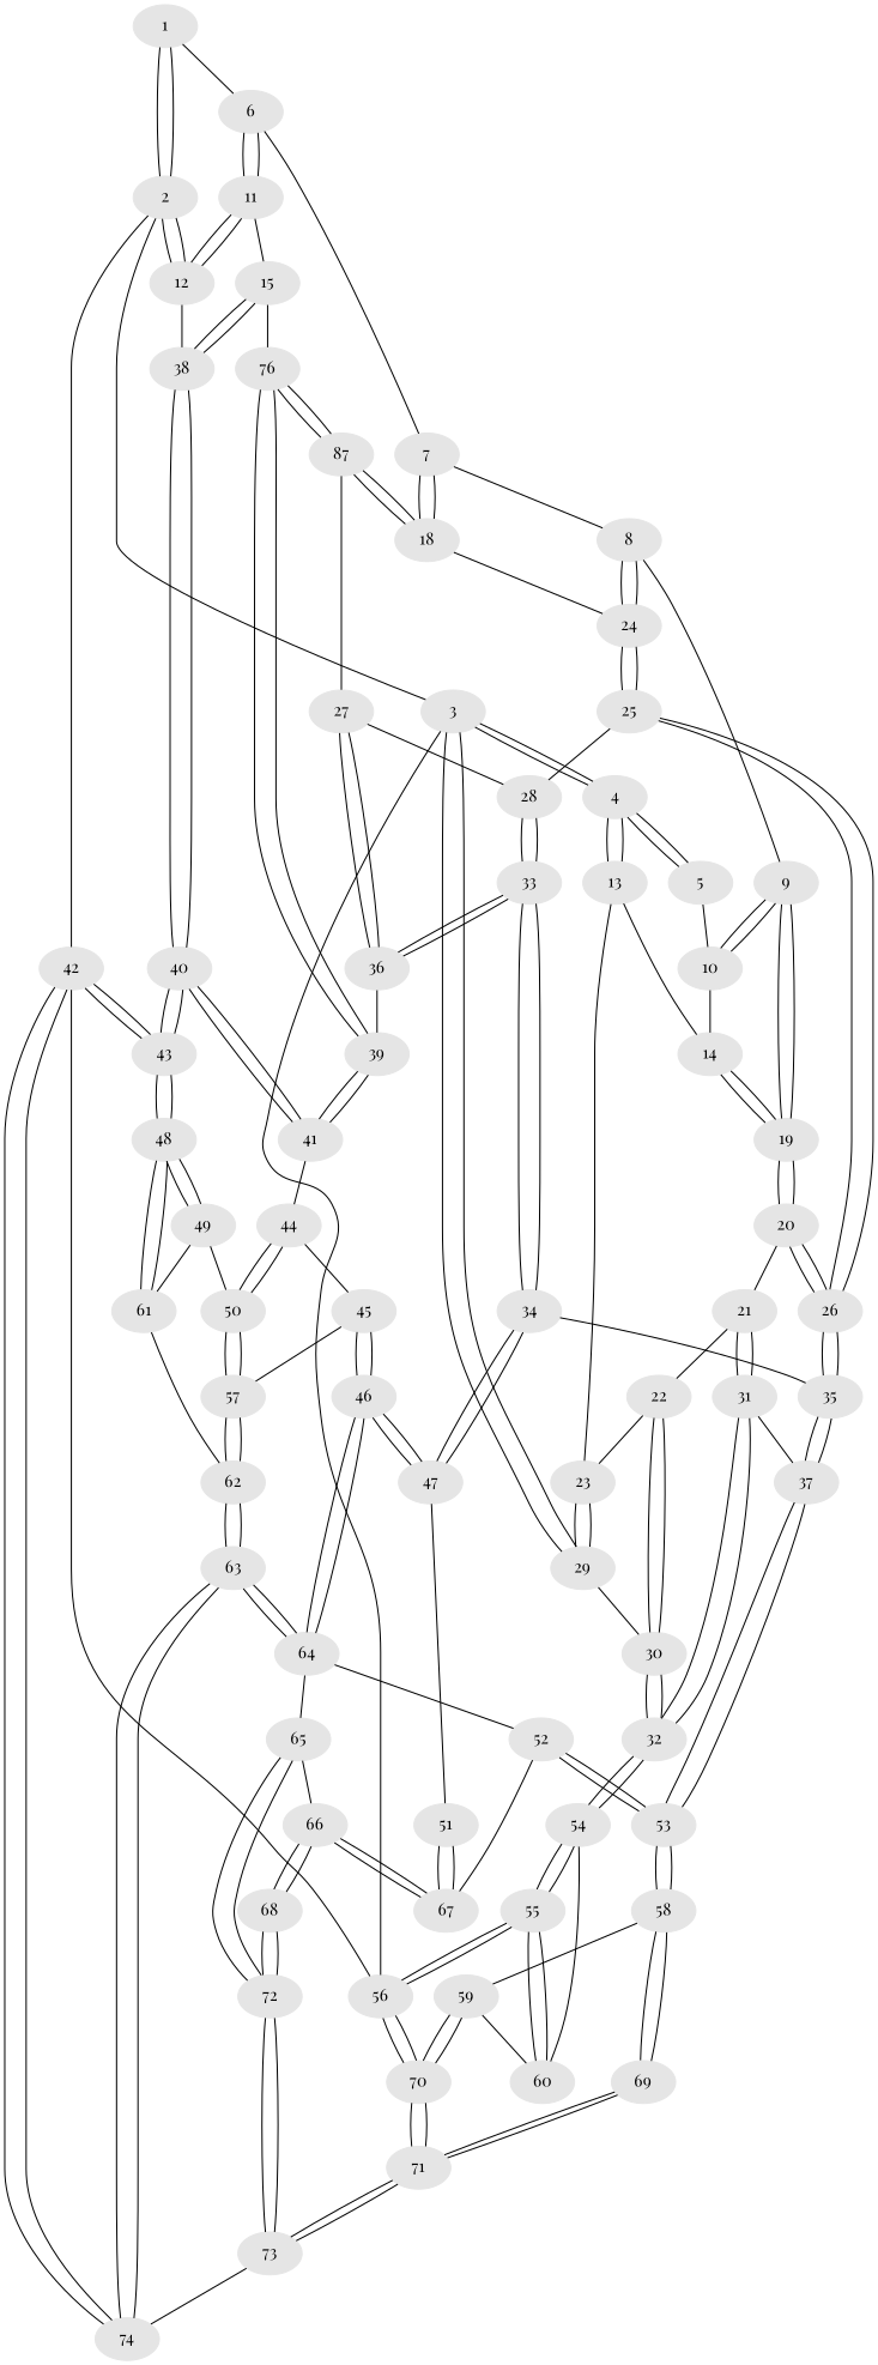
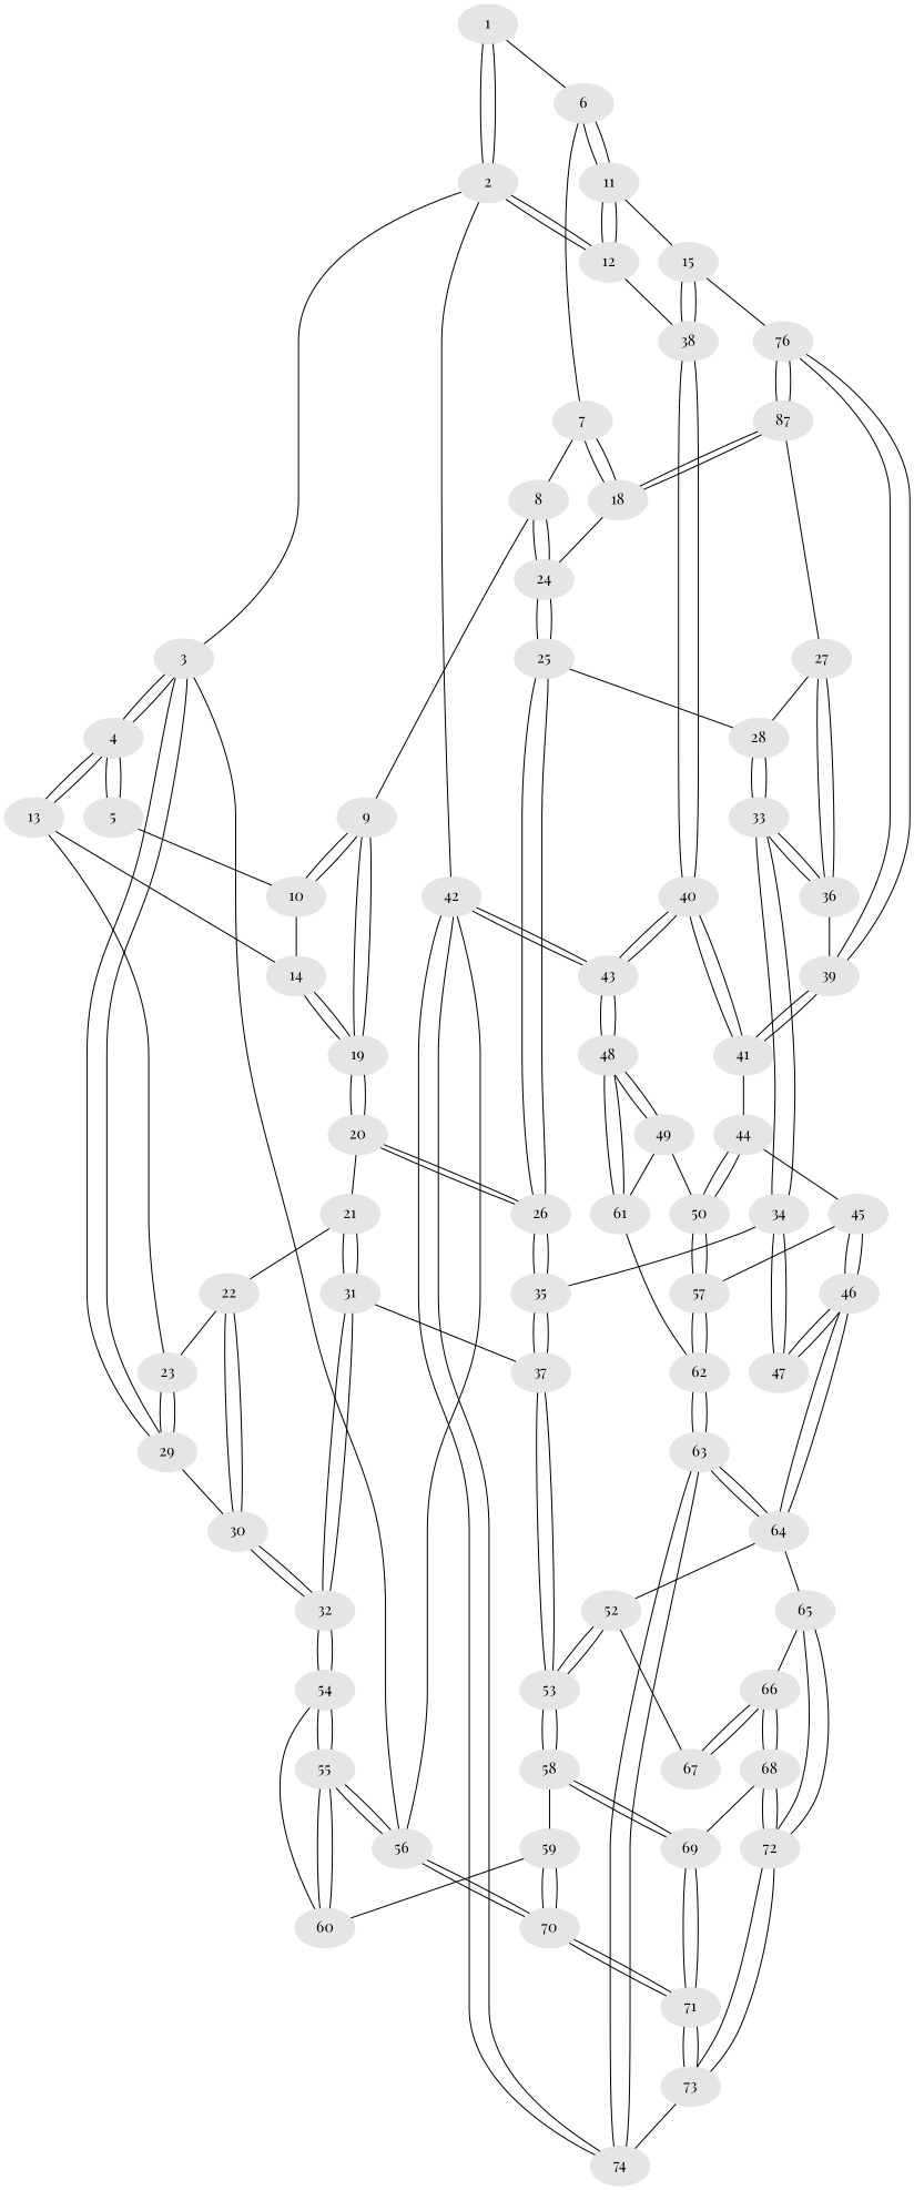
  graph {
    fontname="Playfair Display"
    node [color=gray90 fontname="Playfair Display" style=filled]
    edge [fontname="Playfair Display"]
    1
    2
    6
    3
    12
    42
    7
    11
    4
    29
    56
    38
    43
    74
    5
    13
    30
    70
    10
    14
    23
    8
    18
    15
    9
    24
    19
    25
    20
    n30 [label=76]
    40
    n32 [label=87]
    39
    27
    41
    28
    36
    21
    26
    22
    31
    35
    32
    37
    33
    34
    54
    53
    55
    60
    47
-   51
    58
    44
    48
    45
    50
    49
    61
    46
    57
    64
    62
    52
    65
    67
    59
    69
    71
    63
    66
    72
    68
    73
    1 -- 2
    1 -- 2
    1 -- 6
    2 -- 3
    2 -- 12
    2 -- 12
    2 -- 42
    6 -- 7
    6 -- 11
    6 -- 11
    3 -- 4
    3 -- 4
    3 -- 29
    3 -- 29
    3 -- 56
    12 -- 38
    42 -- 56
    42 -- 43
    42 -- 43
    42 -- 74
    42 -- 74
    7 -- 8
    7 -- 18
    7 -- 18
    11 -- 12
    11 -- 12
    11 -- 15
    4 -- 5
    4 -- 5
    4 -- 13
    4 -- 13
    29 -- 30
    56 -- 70
    56 -- 70
    38 -- 40
    38 -- 40
    43 -- 48
    43 -- 48
    5 -- 10
    13 -- 14
    13 -- 23
    30 -- 32
    30 -- 32
    70 -- 71
    70 -- 71
    10 -- 14
    14 -- 19
    14 -- 19
    23 -- 29
    23 -- 29
    8 -- 9
    8 -- 24
    8 -- 24
    18 -- 24
    15 -- 38
    15 -- 38
    15 -- n30
    9 -- 10
    9 -- 10
    9 -- 19
    9 -- 19
    24 -- 25
    24 -- 25
    19 -- 20
    19 -- 20
    25 -- 28
    25 -- 26
    25 -- 26
    20 -- 21
    20 -- 26
    20 -- 26
    n30 -- n32
    n30 -- n32
    n30 -- 39
    n30 -- 39
    40 -- 43
    40 -- 43
    40 -- 41
    40 -- 41
    n32 -- 18
    n32 -- 18
    n32 -- 27
    39 -- 41
    39 -- 41
    27 -- 28
    27 -- 36
    27 -- 36
    41 -- 44
    28 -- 33
    28 -- 33
    36 -- 39
    21 -- 22
    21 -- 31
    21 -- 31
    26 -- 35
    26 -- 35
    22 -- 30
    22 -- 30
    22 -- 23
    31 -- 32
    31 -- 32
    31 -- 37
    35 -- 37
    35 -- 37
    32 -- 54
    32 -- 54
    37 -- 53
    37 -- 53
    33 -- 36
    33 -- 36
    33 -- 34
    33 -- 34
    34 -- 35
    34 -- 47
    34 -- 47
    54 -- 55
    54 -- 55
    54 -- 60
    53 -- 58
    53 -- 58
    55 -- 56
    55 -- 56
    55 -- 60
    55 -- 60
-   47 -- 51
-   51 -- 67
-   51 -- 67
    58 -- 59
    58 -- 69
    58 -- 69
    44 -- 45
    44 -- 50
    44 -- 50
    48 -- 49
    48 -- 49
    48 -- 61
    48 -- 61
    45 -- 46
    45 -- 46
    45 -- 57
    50 -- 57
    50 -- 57
    49 -- 50
    49 -- 61
    61 -- 62
    46 -- 47
    46 -- 47
    46 -- 64
    46 -- 64
    57 -- 62
    57 -- 62
    64 -- 52
    64 -- 65
    62 -- 63
    62 -- 63
    52 -- 53
    52 -- 53
    52 -- 67
    65 -- 66
    65 -- 72
    65 -- 72
    59 -- 70
    59 -- 70
    59 -- 60
    69 -- 71
    69 -- 71
    71 -- 73
    71 -- 73
    63 -- 74
    63 -- 74
    63 -- 64
    63 -- 64
    66 -- 67
    66 -- 67
    66 -- 68
    66 -- 68
    72 -- 73
    72 -- 73
+   68 -- 69
    68 -- 72
    68 -- 72
    73 -- 74
  }
